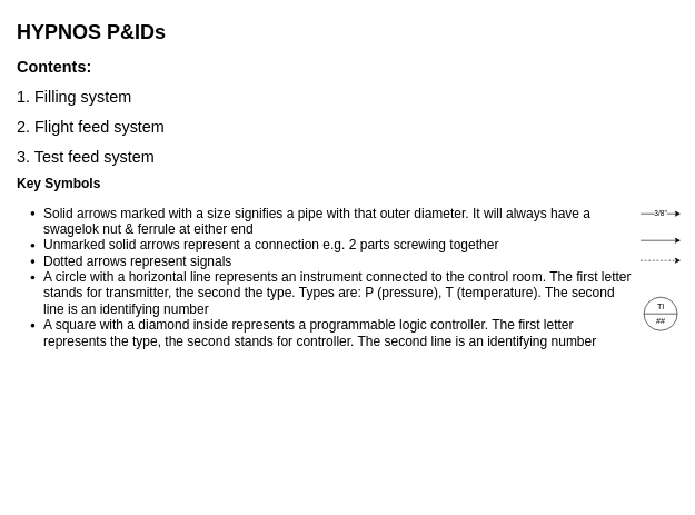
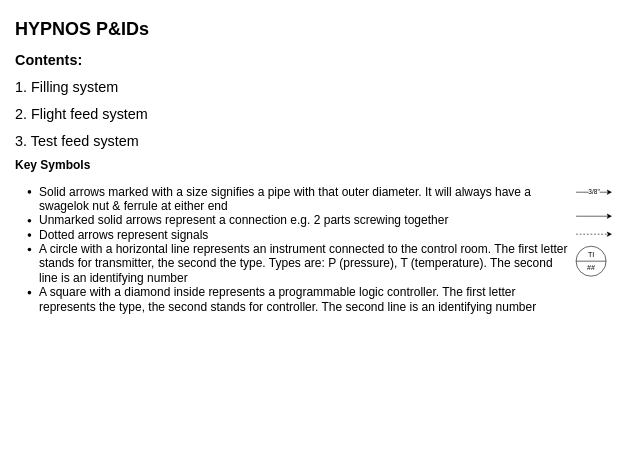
  <mxCell id="0" />
  <mxCell id="1" parent="0" />
  <mxCell id="2" value="&lt;h1 style=&quot;font-size: 30px&quot;&gt;HYPNOS P&amp;amp;IDs&lt;/h1&gt;&lt;h1&gt;Contents:&lt;/h1&gt;&lt;h1&gt;&lt;span style=&quot;font-weight: normal&quot;&gt;1. Filling system&lt;/span&gt;&lt;/h1&gt;&lt;h1&gt;&lt;span style=&quot;font-weight: normal&quot;&gt;2. Flight feed system&lt;/span&gt;&lt;/h1&gt;&lt;h1 style=&quot;font-size: 20px&quot;&gt;&lt;div style=&quot;font-weight: 400 ; font-size: 24px&quot;&gt;3. Test feed system&lt;/div&gt;&lt;/h1&gt;&lt;h1 style=&quot;font-size: 20px&quot;&gt;&lt;font style=&quot;font-size: 20px&quot;&gt;Key Symbols&lt;/font&gt;&lt;/h1&gt;&lt;div&gt;&lt;ul style=&quot;font-size: 20px&quot;&gt;&lt;li&gt;&lt;font style=&quot;font-size: 20px&quot;&gt;Solid arrows marked with a size signifies a pipe with that outer diameter. It will always have a swagelok nut &amp;amp; ferrule at either end&lt;/font&gt;&lt;/li&gt;&lt;li&gt;&lt;font style=&quot;font-size: 20px&quot;&gt;Unmarked solid arrows represent a connection e.g. 2 parts screwing together&lt;/font&gt;&lt;/li&gt;&lt;li&gt;&lt;font style=&quot;font-size: 20px&quot;&gt;Dotted arrows represent signals&lt;/font&gt;&lt;/li&gt;&lt;li&gt;&lt;font style=&quot;font-size: 20px&quot;&gt;A circle with a horizontal line represents an instrument connected to the control room. The first letter stands for transmitter, the second the type. Types are: P (pressure), T (temperature). The second line is an identifying number&lt;/font&gt;&lt;/li&gt;&lt;li&gt;A square with a diamond inside represents a programmable logic controller. The first letter represents the type, the second stands for controller. The second line is an identifying number&lt;/li&gt;&lt;/ul&gt;&lt;/div&gt;" style="text;html=1;strokeColor=none;fillColor=default;spacing=5;spacingTop=-20;whiteSpace=wrap;overflow=hidden;rounded=0;" parent="1" vertex="1"><mxGeometry x="20" y="20" width="930" height="730" as="geometry" /></mxCell>
  <mxCell id="3" value="" style="group" parent="1" vertex="1" connectable="0"><mxGeometry x="960" y="320" width="60" height="200" as="geometry" /></mxCell>
- <mxCell id="4" value="&lt;table cellpadding=&quot;4&quot; cellspacing=&quot;0&quot; border=&quot;0&quot; style=&quot;font-size: 1em ; width: 100% ; height: 100%&quot;&gt;&lt;tbody&gt;&lt;tr&gt;&lt;td&gt;TI&lt;/td&gt;&lt;/tr&gt;&lt;tr&gt;&lt;td&gt;##&lt;/td&gt;&lt;/tr&gt;&lt;/tbody&gt;&lt;/table&gt; " style="html=1;outlineConnect=0;align=center;dashed=0;aspect=fixed;shape=mxgraph.pid2inst.discInst;mounting=room;fontColor=#000000;strokeColor=#000000;strokeWidth=1;fillColor=default;" parent="3" vertex="1"><mxGeometry x="5" y="125" width="50" height="50" as="geometry" /></mxCell>
+ <mxCell id="4" value="&lt;table cellpadding=&quot;4&quot; cellspacing=&quot;0&quot; border=&quot;0&quot; style=&quot;font-size: 1em ; width: 100% ; height: 100%&quot;&gt;&lt;tbody&gt;&lt;tr&gt;&lt;td&gt;TI&lt;/td&gt;&lt;/tr&gt;&lt;tr&gt;&lt;td&gt;##&lt;/td&gt;&lt;/tr&gt;&lt;/tbody&gt;&lt;/table&gt; " style="html=1;outlineConnect=0;align=center;dashed=0;aspect=fixed;shape=mxgraph.pid2inst.discInst;mounting=room;fontColor=#000000;strokeColor=#000000;strokeWidth=1;fillColor=default;" parent="3" vertex="1"><mxGeometry y="90" width="50" height="50" as="geometry" /></mxCell>
  <mxCell id="5" value="3/8&quot;" style="endArrow=classic;html=1;rounded=0;fontSize=11;" parent="3" edge="1"><mxGeometry width="50" height="50" relative="1" as="geometry"><mxPoint as="sourcePoint" /><mxPoint x="60" as="targetPoint" /><mxPoint as="offset" /></mxGeometry></mxCell>
  <mxCell id="6" value="" style="endArrow=classic;html=1;rounded=0;fontSize=11;" parent="3" edge="1"><mxGeometry width="50" height="50" relative="1" as="geometry"><mxPoint y="40" as="sourcePoint" /><mxPoint x="60" y="40" as="targetPoint" /></mxGeometry></mxCell>
  <mxCell id="7" value="" style="endArrow=classic;html=1;rounded=0;fontSize=11;dashed=1;" parent="3" edge="1"><mxGeometry width="50" height="50" relative="1" as="geometry"><mxPoint y="70" as="sourcePoint" /><mxPoint x="60" y="70" as="targetPoint" /></mxGeometry></mxCell>
